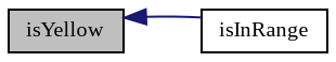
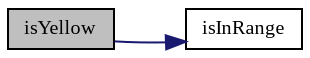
  digraph {
    rankdir=LR
    fontname="Liberation Serif"
    node [color=black fontname="Liberation Serif" fontsize=10 shape=record style=filled]
    n1 [fillcolor=grey75 fontcolor=black height=0.2 label=isYellow width=0.4]
    n2 [fillcolor=white height=0.2 label=isInRange width=0.4]
-   n2 -> n1 [color=midnightblue fontname="Liberation Serif" fontsize=10 labelfontname=Helvetica labelfontsize=10 style=solid]
+   n1 -> n2 [color=midnightblue fontname="Liberation Serif" fontsize=10 labelfontname=Helvetica labelfontsize=10 style=solid]
  }
